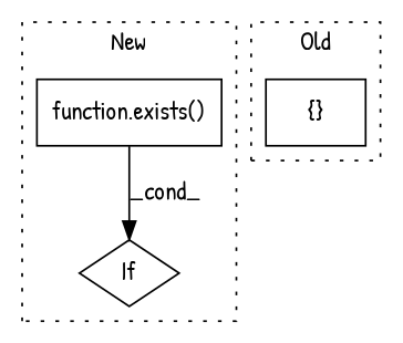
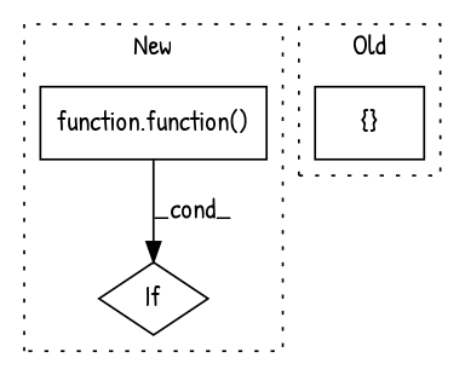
  digraph {
    fontname="Patrick Hand"
    node [shape=box fontname="Patrick Hand"]
-   n1 [a=75 l="7,1" label="function.exists()" s="2642,2656"]
+   n1 [a=75 l="7,1" label="function.function()" s="2642,2656"]
    n2 [a=96 l=3 label=If s=2639 shape=diamond]
    n3 [a=95 l="1,1" label="{}" s="1554,1587"]
    subgraph cluster_1 {
      label=New
      style=dotted
      n1
      n2
    }
    subgraph cluster_2 {
      label=Old
      style=dotted
      n3
    }
    n1 -> n2 [label=_cond_ fontname="Patrick Hand"]
  }
